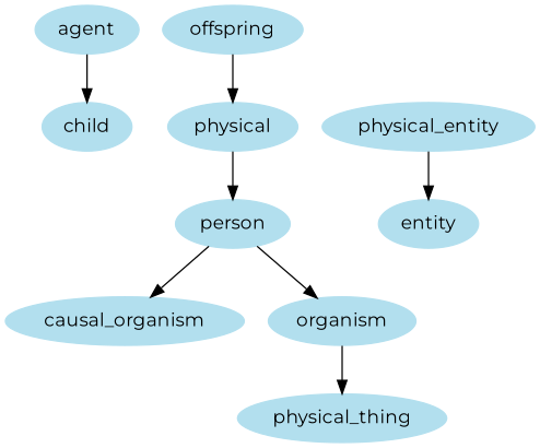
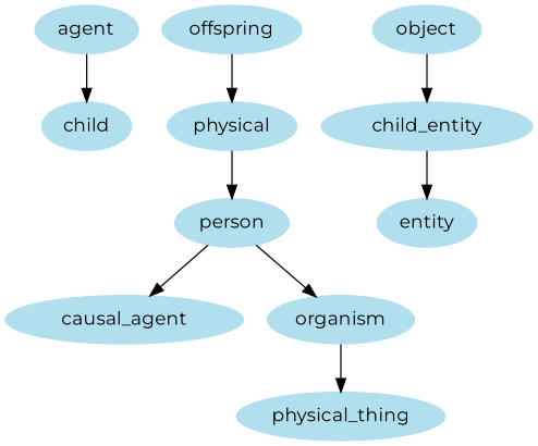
  digraph {
    fontname=Montserrat
    node [color=lightblue2 fontname=Montserrat style=filled]
    edge [fontname=Montserrat]
    n1 [label=agent]
    child
    n3 [label=physical]
    offspring
    person
-   causal_agent [label=causal_organism]
+   causal_agent
    organism
    n8 [label=physical_thing]
-   physical_entity
+   physical_entity [label=child_entity]
    entity
+   object
    n1 -> child
    n3 -> person
    offspring -> n3
    person -> causal_agent
    person -> organism
    organism -> n8
    physical_entity -> entity
+   object -> physical_entity
  }
